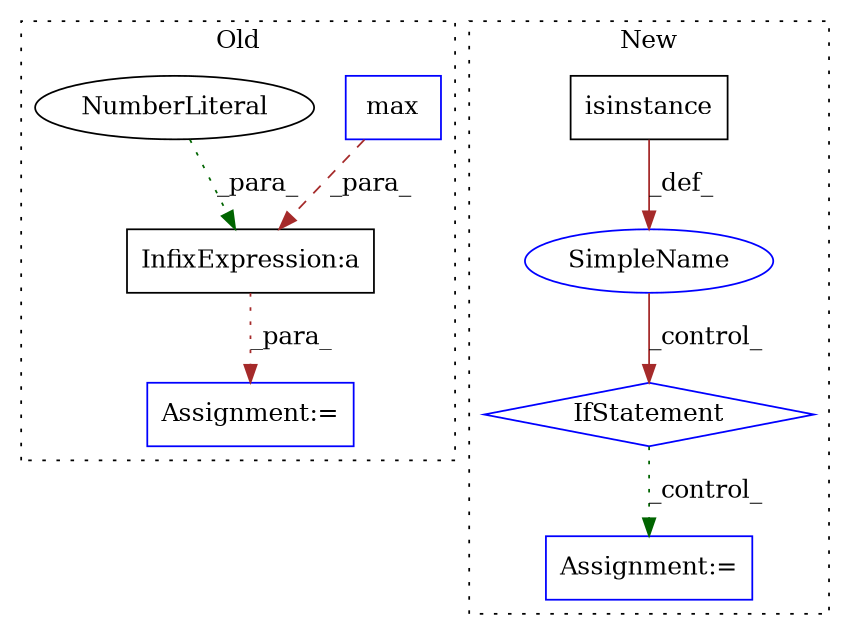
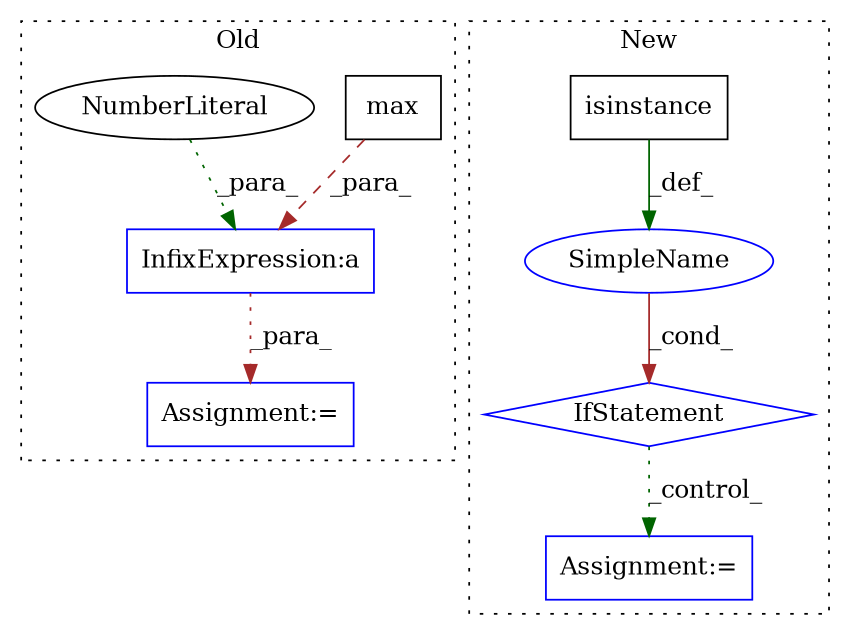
  digraph {
    node [a=32 color=blue l=1 shape=box]
    edge [color=brown style=dotted]
-   n1 [l="4,1" label=max s="874,879"]
-   n2 [a=27 color=black l=3 label="InfixExpression:a" s=896]
+   n1 [color=black l="4,1" label=max s="874,879"]
+   n2 [a=27 l=3 label="InfixExpression:a" s=896]
    n3 [a=7 label="Assignment:=" s=865]
    n4 [a=34 color=black l=5 label=NumberLiteral s=899 shape=ellipse]
    n5 [color=black l="11,1" label=isinstance s="1044,1069"]
    n6 [a=25 l="4,2" label=IfStatement s="1040,1070" shape=diamond]
    n7 [a=7 label="Assignment:=" s=1299]
    n8 [a=42 label=SimpleName shape=ellipse l=""]
    subgraph cluster_1 {
      label=Old
      style=dotted
      n1
      n2
      n3
      n4
    }
    subgraph cluster_2 {
      label=New
      style=dotted
      n5
      n6
      n7
      n8
    }
    n1 -> n2 [label=_para_ style=dashed]
    n2 -> n3 [label=_para_]
    n4 -> n2 [color=darkgreen label=_para_]
-   n5 -> n8 [label=_def_ style=solid]
+   n5 -> n8 [color=darkgreen label=_def_ style=solid]
    n6 -> n7 [color=darkgreen label=_control_]
-   n8 -> n6 [label=_control_ style=solid]
+   n8 -> n6 [label=_cond_ style=solid]
  }
